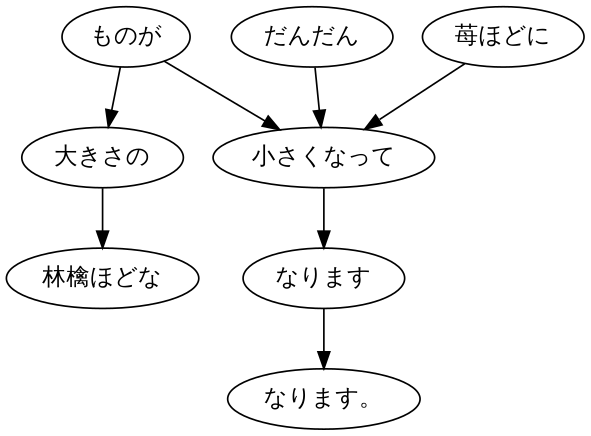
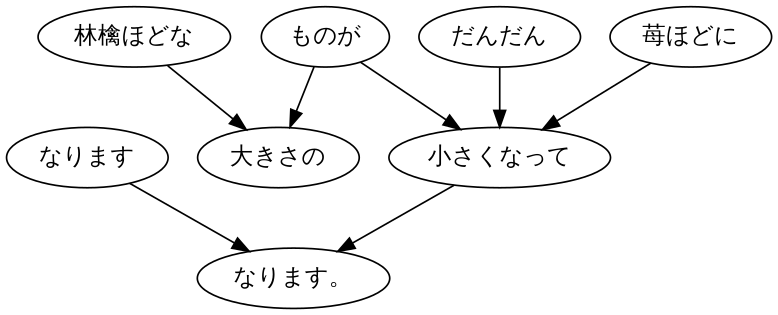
  digraph {
    n1 [label="なります"]
    n2 [label="なります。"]
    n3 [label="林檎ほどな"]
    n4 [label="大きさの"]
    n5 [label="ものが"]
    n6 [label="小さくなって"]
    n7 [label="だんだん"]
    n8 [label="苺ほどに"]
    n1 -> n2
-   n4 -> n3
+   n3 -> n4
    n5 -> n4
    n5 -> n6
-   n6 -> n1
+   n6 -> n2
    n7 -> n6
    n8 -> n6
  }
